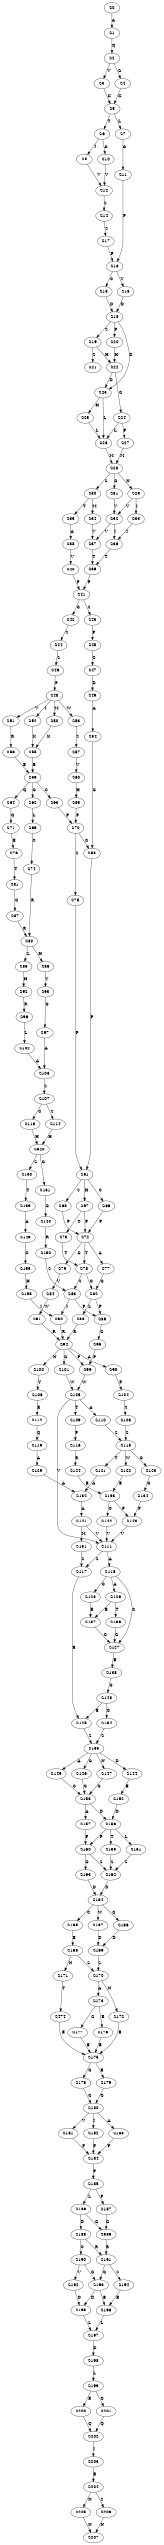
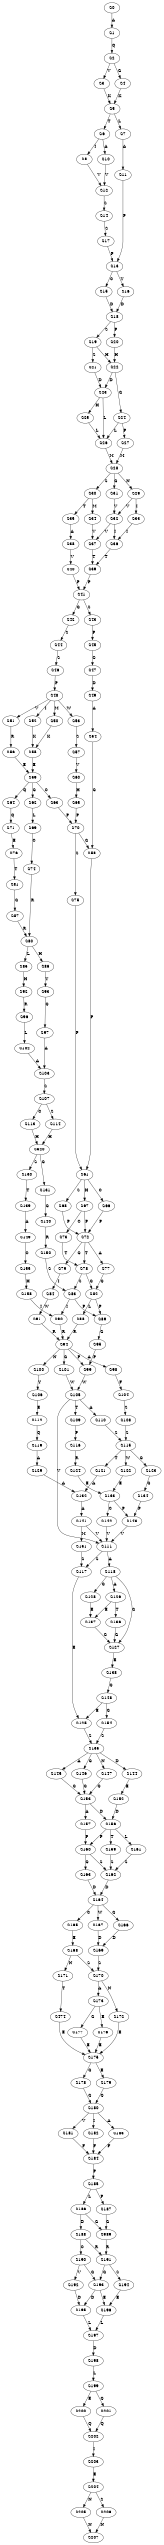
  strict digraph {
    S0
    S1
    S2
    S3
    S4
    S5
    S6
    S7
    S8
    S10
    S11
    S12
    S13
    S14
    S15
    S16
    S17
    S18
    S19
    S20
    S21
    S22
    S23
    S24
    S25
    S26
    S27
    S28
    S29
    S30
    S31
    S32
    S33
    S34
    S35
    S36
    S37
    S38
    S39
    S40
    S41
    S42
    S43
    S44
    S45
    S46
    S47
    S48
    S49
    S50
    S51
    S52
    S53
    S54
    S55
    S56
    S57
    S58
    S59
    S60
    S61
    S62
    S63
    S64
    S65
    S66
    S67
    S68
    S69
    S70
    S71
    S72
    S73
    S74
    S75
    S76
    S77
    S78
    S79
    S80
    S81
    S82
    S83
    S84
    S85
    S86
    S87
    S88
    S89
    S90
    S91
    S92
    S93
    S94
    S95
    S96
    S97
    S98
    S99
    S100
    S101
    S102
    S103
    S104
    S105
    S106
    S107
    S108
    S109
    S110
    S111
    S112
    S113
    S114
    S115
    S116
    S117
    S118
    S119
    n120 [label=S520]
    S121
    S122
    S123
    S124
    S125
    S126
    S127
    S128
    S129
    S130
    S131
    S132
    S133
    S134
    S135
    S136
    S137
    S138
    S139
    S140
    S141
    S142
    S143
    S144
    S145
    S146
    S147
    S148
    S149
    S150
    S151
    S152
    S153
    S154
    S155
    S156
    S157
    S158
    S159
    S160
    S161
    S162
    S163
    S164
    S165
    S166
    S167
    S168
    S169
    S170
    S171
    S172
    S173
    n174 [label=S474]
    S175
    S176
    S177
    S178
    S179
    S180
    S181
    S182
    S183
    S184
    S185
    S186
    S187
    S188
    n189 [label=S989]
    S190
    S191
    S192
    S193
    S194
    S195
    S196
    S197
    S198
    S199
    S200
    S201
    S202
    S203
    S204
    S205
    S206
    S207
    S0 -> S1 [label=A]
    S1 -> S2 [label=Q]
    S2 -> S3 [label=V]
    S2 -> S4 [label=G]
    S3 -> S5 [label=K]
    S4 -> S5 [label=K]
    S5 -> S6 [label=T]
    S5 -> S7 [label=L]
    S6 -> S8 [label=I]
    S6 -> S10 [label=A]
    S7 -> S11 [label=A]
    S8 -> S12 [label=V]
    S10 -> S12 [label=V]
    S11 -> S13 [label=P]
    S12 -> S14 [label=S]
    S13 -> S15 [label=C]
    S13 -> S16 [label=Y]
    S14 -> S17 [label=S]
    S15 -> S18 [label=D]
    S16 -> S18 [label=D]
    S17 -> S13 [label=P]
    S18 -> S19 [label=S]
    S18 -> S20 [label=P]
    S19 -> S21 [label=S]
    S19 -> S22 [label=H]
    S20 -> S22 [label=H]
-   S18 -> S23 [label=D]
+   S21 -> S23 [label=D]
    S22 -> S23 [label=D]
    S22 -> S24 [label=G]
    S23 -> S25 [label=H]
    S23 -> S26 [label=L]
    S24 -> S26 [label=L]
    S24 -> S27 [label=P]
    S25 -> S26 [label=L]
    S26 -> S28 [label=M]
    S27 -> S28 [label=M]
    S28 -> S29 [label=N]
    S28 -> S30 [label=S]
    S28 -> S31 [label=G]
    S29 -> S32 [label=V]
    S29 -> S33 [label=I]
    S30 -> S34 [label=M]
    S30 -> S35 [label=T]
    S31 -> S32 [label=V]
    S32 -> S36 [label=I]
    S32 -> S37 [label=V]
    S33 -> S36 [label=I]
    S34 -> S37 [label=V]
    S35 -> S38 [label=A]
    S36 -> S39 [label=T]
    S37 -> S39 [label=T]
    S38 -> S40 [label=V]
    S39 -> S41 [label=P]
    S40 -> S41 [label=P]
    S41 -> S42 [label=G]
    S41 -> S43 [label=S]
    S42 -> S44 [label=S]
    S43 -> S45 [label=P]
    S44 -> S46 [label=S]
    S45 -> S47 [label=G]
    S46 -> S48 [label=P]
    S47 -> S49 [label=D]
    S48 -> S50 [label=M]
    S48 -> S51 [label=V]
    S48 -> S52 [label=I]
    S48 -> S53 [label=W]
    S49 -> S54 [label=A]
    S50 -> S55 [label=K]
    S51 -> S56 [label=R]
    S52 -> S55 [label=K]
    S53 -> S57 [label=S]
    S54 -> S58 [label=G]
    S55 -> S59 [label=E]
    S56 -> S59 [label=E]
    S57 -> S60 [label=V]
    S58 -> S61 [label=P]
    S59 -> S62 [label=G]
    S59 -> S63 [label=C]
    S59 -> S64 [label=Q]
    S60 -> S65 [label=H]
    S61 -> S66 [label=C]
    S61 -> S67 [label=H]
    S61 -> S68 [label=S]
    S62 -> S69 [label=L]
    S63 -> S70 [label=P]
    S64 -> S71 [label=Q]
    S65 -> S70 [label=P]
    S66 -> S72 [label=P]
    S67 -> S72 [label=P]
    S67 -> S73 [label=C]
    S68 -> S72 [label=P]
    S69 -> S74 [label=C]
    S70 -> S58 [label=G]
    S70 -> S75 [label=S]
    S71 -> S76 [label=E]
    S72 -> S77 [label=A]
    S72 -> S78 [label=T]
    S72 -> S79 [label=G]
    S73 -> S78 [label=T]
    S74 -> S80 [label=R]
    S75 -> S61 [label=P]
    S76 -> S81 [label=T]
    S77 -> S82 [label=G]
    S78 -> S82 [label=G]
    S78 -> S83 [label=S]
-   S79 -> S84 [label=V]
+   S79 -> S84 [label=I]
    S80 -> S85 [label=L]
    S80 -> S86 [label=H]
    S81 -> S87 [label=G]
    S82 -> S88 [label=L]
    S82 -> S89 [label=P]
    S83 -> S89 [label=P]
    S83 -> S90 [label=I]
    S84 -> S91 [label=W]
    S85 -> S92 [label=H]
    S86 -> S93 [label=Y]
    S87 -> S80 [label=R]
    S88 -> S94 [label=R]
    S89 -> S95 [label=G]
    S90 -> S94 [label=R]
    S91 -> S94 [label=R]
    S92 -> S96 [label=R]
    S93 -> S97 [label=G]
    S94 -> S98 [label=A]
    S94 -> S99 [label=P]
    S94 -> S100 [label=N]
    S94 -> S101 [label=G]
    S95 -> S99 [label=P]
    S96 -> S102 [label=L]
    S97 -> S103 [label=A]
    S98 -> S104 [label=F]
    S99 -> S105 [label=W]
    S100 -> S106 [label=Y]
    S101 -> S105 [label=W]
    S102 -> S103 [label=A]
    S103 -> S107 [label=S]
    S104 -> S108 [label=S]
    S105 -> S109 [label=T]
    S105 -> S110 [label=A]
    S105 -> S111 [label=V]
    S106 -> S112 [label=E]
    S107 -> S113 [label=C]
    S107 -> S114 [label=S]
    S108 -> S115 [label=S]
    S109 -> S116 [label=P]
    S110 -> S115 [label=S]
    S111 -> S117 [label=S]
    S111 -> S118 [label=A]
    S112 -> S119 [label=Q]
    S113 -> n120 [label=H]
    S114 -> n120 [label=H]
    S115 -> S121 [label=T]
    S115 -> S122 [label=W]
    S115 -> S123 [label=G]
    S116 -> S124 [label=R]
    S117 -> S125 [label=E]
    S118 -> S126 [label=A]
    S118 -> S127 [label=G]
    S118 -> S128 [label=G]
    S119 -> S129 [label=A]
    n120 -> S130 [label=S]
    n120 -> S131 [label=G]
    S121 -> S132 [label=A]
    S122 -> S133 [label=E]
    S123 -> S134 [label=G]
    S124 -> S133 [label=E]
    S125 -> S135 [label=S]
    S126 -> S136 [label=T]
    S126 -> S137 [label=E]
    S127 -> S138 [label=E]
    S128 -> S137 [label=E]
    S129 -> S132 [label=A]
    S130 -> S139 [label=T]
    S131 -> S140 [label=G]
    S132 -> S141 [label=A]
    S133 -> S142 [label=C]
    S133 -> S143 [label=P]
    S134 -> S143 [label=P]
    S135 -> S144 [label=D]
    S135 -> S145 [label=A]
    S135 -> S146 [label=G]
    S135 -> S147 [label=N]
    S136 -> S127 [label=G]
    S137 -> S127 [label=G]
    S138 -> S148 [label=G]
    S139 -> S149 [label=A]
    S140 -> S150 [label=R]
    S141 -> S111 [label=V]
    S141 -> S151 [label=M]
    S142 -> S111 [label=V]
    S143 -> S111 [label=V]
    S144 -> S152 [label=E]
    S145 -> S153 [label=G]
    S146 -> S153 [label=G]
    S147 -> S153 [label=G]
    S148 -> S125 [label=E]
    S148 -> S154 [label=G]
    S149 -> S155 [label=C]
    S150 -> S83 [label=S]
    S151 -> S117 [label=S]
    S152 -> S156 [label=D]
    S153 -> S156 [label=D]
    S153 -> S157 [label=A]
    S154 -> S135 [label=S]
    S155 -> S158 [label=H]
    S156 -> S159 [label=T]
    S156 -> S160 [label=P]
    S156 -> S161 [label=L]
    S157 -> S160 [label=P]
    S158 -> S90 [label=I]
    S159 -> S162 [label=S]
    S160 -> S162 [label=S]
    S160 -> S163 [label=G]
    S161 -> S162 [label=S]
    S162 -> S164 [label=D]
    S163 -> S164 [label=D]
    S164 -> S165 [label=C]
    S164 -> S166 [label=G]
    S164 -> S167 [label=W]
    S165 -> S168 [label=E]
    S166 -> S169 [label=D]
    S167 -> S169 [label=D]
    S168 -> S170 [label=S]
    S168 -> S171 [label=N]
    S169 -> S170 [label=S]
    S170 -> S172 [label=N]
    S170 -> S173 [label=A]
    S171 -> n174 [label=T]
    S172 -> S175 [label=E]
    S173 -> S176 [label=E]
    S173 -> S177 [label=G]
    n174 -> S175 [label=E]
    S175 -> S178 [label=G]
    S175 -> S179 [label=E]
    S176 -> S175 [label=E]
    S177 -> S175 [label=E]
    S178 -> S180 [label=G]
    S179 -> S180 [label=G]
    S180 -> S181 [label=V]
    S180 -> S182 [label=I]
    S180 -> S183 [label=A]
    S181 -> S184 [label=F]
    S182 -> S184 [label=F]
    S183 -> S184 [label=F]
    S184 -> S185 [label=P]
    S185 -> S186 [label=L]
    S185 -> S187 [label=P]
    S186 -> S188 [label=D]
    S186 -> n189 [label=G]
    S187 -> n189 [label=G]
    S188 -> S190 [label=C]
    S188 -> S191 [label=R]
    n189 -> S191 [label=R]
    S190 -> S192 [label=V]
    S190 -> S193 [label=G]
    S191 -> S193 [label=G]
    S191 -> S194 [label=S]
    S192 -> S195 [label=D]
    S193 -> S195 [label=D]
    S193 -> S196 [label=E]
    S194 -> S196 [label=E]
    S195 -> S197 [label=L]
    S196 -> S197 [label=L]
    S197 -> S198 [label=D]
    S198 -> S199 [label=L]
    S199 -> S200 [label=E]
    S199 -> S201 [label=G]
    S200 -> S202 [label=Q]
    S201 -> S202 [label=Q]
    S202 -> S203 [label=I]
    S203 -> S204 [label=E]
    S204 -> S205 [label=N]
    S204 -> S206 [label=S]
    S205 -> S207 [label=N]
    S206 -> S207 [label=N]
  }
